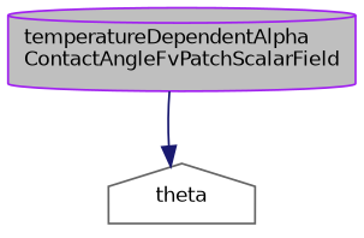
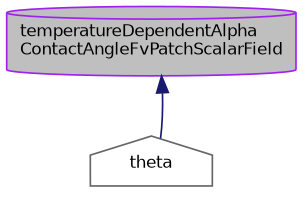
  digraph {
    rankdir=TB
    node [fontname=Helvetica fontsize=10]
    n1 [color=purple fillcolor=grey75 fontcolor=black height=0.2 label="temperatureDependentAlpha\lContactAngleFvPatchScalarField" shape=cylinder style=filled width=0.4]
    n2 [color=gray40 height=0.2 label=theta shape=house width=0.4]
-   n1 -> n2 [color=midnightblue fontname=Helvetica fontsize=10 labelfontname=Helvetica labelfontsize=10 style=solid]
+   n2 -> n1 [color=midnightblue fontname=Helvetica fontsize=10 labelfontname=Helvetica labelfontsize=10 style=solid]
  }
